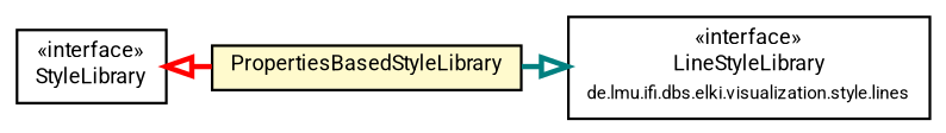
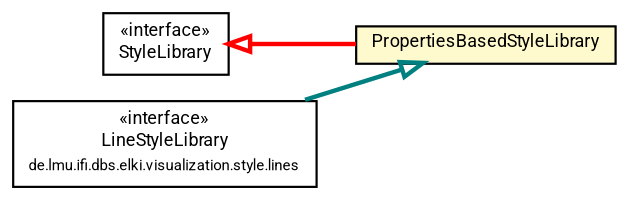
  digraph {
    nodesep=0.15
    rankdir=LR
    ranksep=0.25
    node [fontcolor=black fontname=Roboto fontsize=8 margin=0 shape=plaintext]
    edge [fontname=Roboto fontsize=7 labelfontname=Roboto labelfontsize=7 style=bold]
    n1 [height=0 label=<<table title="de.lmu.ifi.dbs.elki.visualization.style.StyleLibrary" border="0" cellborder="1" cellspacing="0" cellpadding="2" href="StyleLibrary.html" target="_parent"> 		<tr><td><table border="0" cellspacing="0" cellpadding="1"> 		<tr><td align="center" balign="center"> &#171;interface&#187; </td></tr> 		<tr><td align="center" balign="center"> <font face="Roboto">StyleLibrary</font> </td></tr> 		</table></td></tr> 		</table>> width=0]
    n2 [height=0 label=<<table title="de.lmu.ifi.dbs.elki.visualization.style.PropertiesBasedStyleLibrary" border="0" cellborder="1" cellspacing="0" cellpadding="2" bgcolor="lemonChiffon" href="PropertiesBasedStyleLibrary.html" target="_parent"> 		<tr><td><table border="0" cellspacing="0" cellpadding="1"> 		<tr><td align="center" balign="center"> <font face="Roboto">PropertiesBasedStyleLibrary</font> </td></tr> 		</table></td></tr> 		</table>> width=0]
    n3 [height=0 label=<<table title="de.lmu.ifi.dbs.elki.visualization.style.lines.LineStyleLibrary" border="0" cellborder="1" cellspacing="0" cellpadding="2" href="lines/LineStyleLibrary.html" target="_parent"> 		<tr><td><table border="0" cellspacing="0" cellpadding="1"> 		<tr><td align="center" balign="center"> &#171;interface&#187; </td></tr> 		<tr><td align="center" balign="center"> <font face="Roboto">LineStyleLibrary</font> </td></tr> 		<tr><td align="center" balign="center"> <font face="Roboto" point-size="7.0">de.lmu.ifi.dbs.elki.visualization.style.lines</font> </td></tr> 		</table></td></tr> 		</table>> width=0]
    n1 -> n2 [arrowtail=empty color=red dir=back weight=9]
-   n2 -> n3 [arrowhead=onormal color=teal weight=1]
+   n3 -> n2 [arrowhead=onormal color=teal weight=1]
  }
